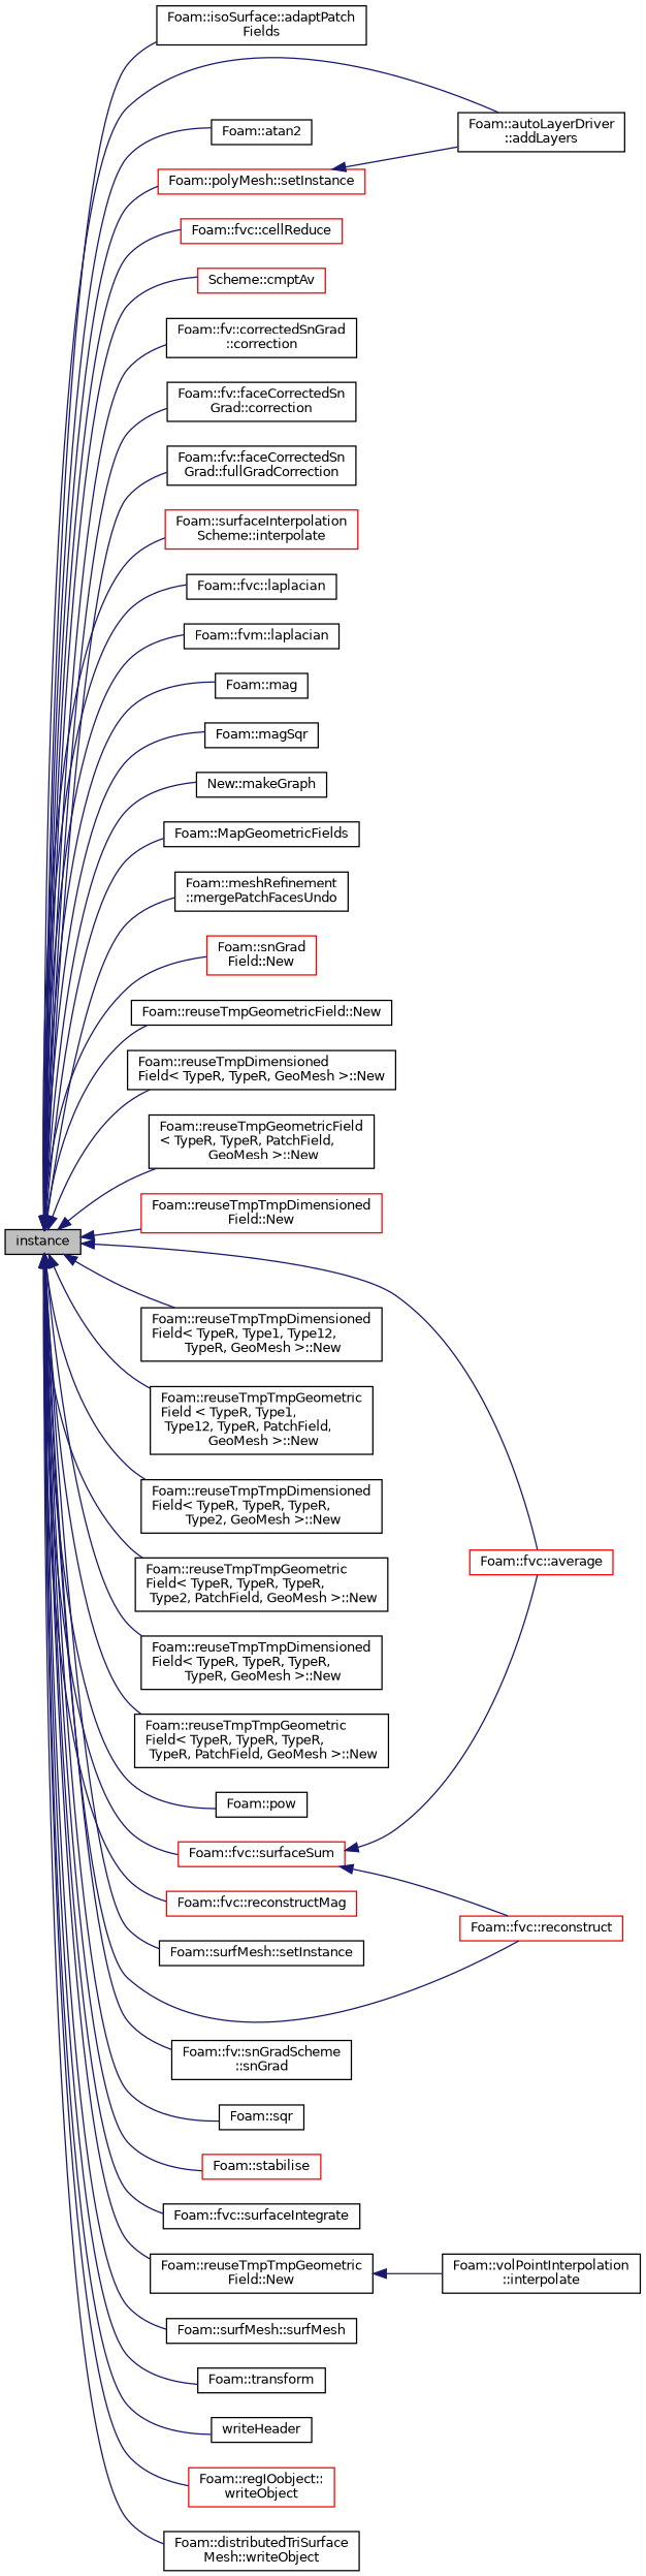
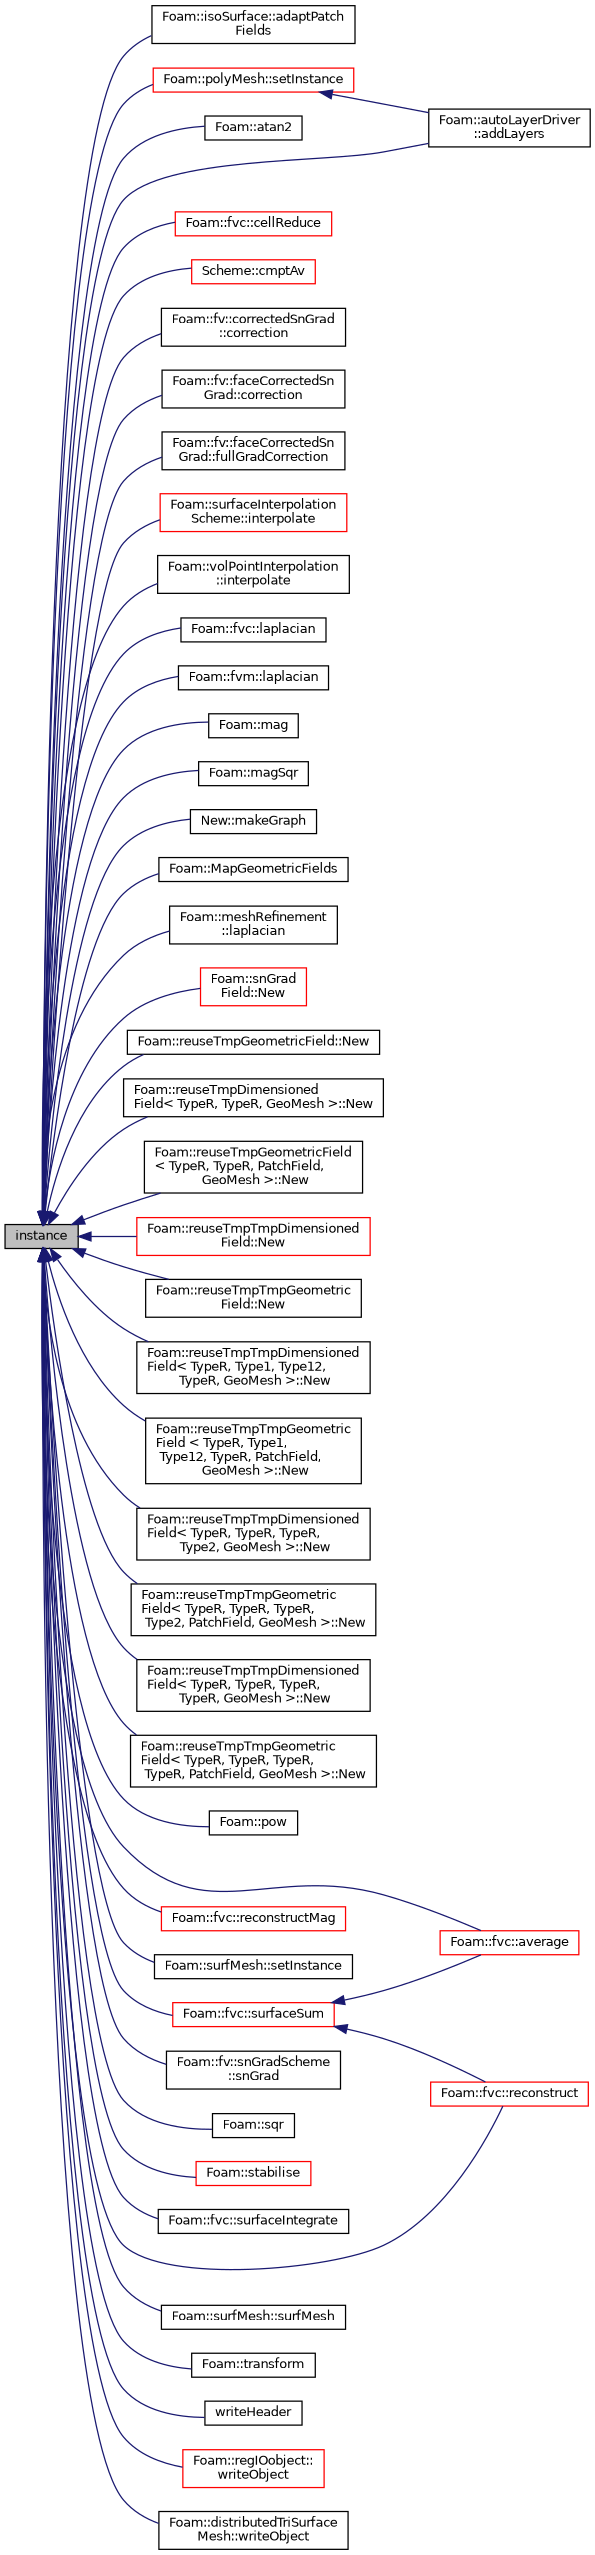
  digraph {
    rankdir=LR
    node [color=black fontname=Helvetica fontsize=10 shape=record]
    edge [color=midnightblue dir=back fontname=Helvetica fontsize=10 labelfontname=Helvetica labelfontsize=10 style=solid]
    n1 [fillcolor=grey75 fontcolor=black height=0.2 label=instance style=filled width=0.4]
    n2 [height=0.2 label="Foam::isoSurface::adaptPatch\lFields" width=0.4]
    n3 [height=0.2 label="Foam::autoLayerDriver\l::addLayers" width=0.4]
    n4 [height=0.2 label="Foam::atan2" width=0.4]
    n5 [color=red height=0.2 label="Foam::fvc::average" width=0.4]
    n6 [color=red height=0.2 label="Foam::fvc::cellReduce" width=0.4]
    n7 [color=red height=0.2 label="Scheme::cmptAv" width=0.4]
    n8 [height=0.2 label="Foam::fv::correctedSnGrad\l::correction" width=0.4]
    n9 [height=0.2 label="Foam::fv::faceCorrectedSn\lGrad::correction" width=0.4]
    n10 [height=0.2 label="Foam::fv::faceCorrectedSn\lGrad::fullGradCorrection" width=0.4]
    n11 [color=red height=0.2 label="Foam::surfaceInterpolation\lScheme::interpolate" width=0.4]
    n12 [height=0.2 label="Foam::volPointInterpolation\l::interpolate" width=0.4]
    n13 [height=0.2 label="Foam::fvc::laplacian" width=0.4]
    n14 [height=0.2 label="Foam::fvm::laplacian" width=0.4]
    n15 [height=0.2 label="Foam::mag" width=0.4]
    n16 [height=0.2 label="Foam::magSqr" width=0.4]
    n17 [height=0.2 label="New::makeGraph" width=0.4]
    n18 [height=0.2 label="Foam::MapGeometricFields" width=0.4]
-   n19 [height=0.2 label="Foam::meshRefinement\l::mergePatchFacesUndo" width=0.4]
+   n19 [height=0.2 label="Foam::meshRefinement\l::laplacian" width=0.4]
    n20 [color=red height=0.2 label="Foam::snGrad\lField::New" width=0.4]
    n21 [height=0.2 label="Foam::reuseTmpGeometricField::New" width=0.4]
    n22 [height=0.2 label="Foam::reuseTmpDimensioned\lField\< TypeR, TypeR, GeoMesh \>::New" width=0.4]
    n23 [height=0.2 label="Foam::reuseTmpGeometricField\l\< TypeR, TypeR, PatchField,\l GeoMesh \>::New" width=0.4]
    n24 [color=red height=0.2 label="Foam::reuseTmpTmpDimensioned\lField::New" width=0.4]
    n25 [height=0.2 label="Foam::reuseTmpTmpGeometric\lField::New" width=0.4]
    n26 [height=0.2 label="Foam::reuseTmpTmpDimensioned\lField\< TypeR, Type1, Type12,\l TypeR, GeoMesh \>::New" width=0.4]
    n27 [height=0.2 label="Foam::reuseTmpTmpGeometric\lField    \< TypeR, Type1,\l Type12, TypeR, PatchField,\l GeoMesh \>::New" width=0.4]
    n28 [height=0.2 label="Foam::reuseTmpTmpDimensioned\lField\< TypeR, TypeR, TypeR,\l Type2, GeoMesh \>::New" width=0.4]
    n29 [height=0.2 label="Foam::reuseTmpTmpGeometric\lField\< TypeR, TypeR, TypeR,\l Type2, PatchField, GeoMesh \>::New" width=0.4]
    n30 [height=0.2 label="Foam::reuseTmpTmpDimensioned\lField\< TypeR, TypeR, TypeR,\l TypeR, GeoMesh \>::New" width=0.4]
    n31 [height=0.2 label="Foam::reuseTmpTmpGeometric\lField\< TypeR, TypeR, TypeR,\l TypeR, PatchField, GeoMesh \>::New" width=0.4]
    n32 [height=0.2 label="Foam::pow" width=0.4]
    n33 [color=red height=0.2 label="Foam::fvc::reconstruct" width=0.4]
    n34 [color=red height=0.2 label="Foam::fvc::reconstructMag" width=0.4]
    n35 [height=0.2 label="Foam::surfMesh::setInstance" width=0.4]
    n36 [color=red height=0.2 label="Foam::polyMesh::setInstance" width=0.4]
    n37 [height=0.2 label="Foam::fv::snGradScheme\l::snGrad" width=0.4]
    n38 [height=0.2 label="Foam::sqr" width=0.4]
    n39 [color=red height=0.2 label="Foam::stabilise" width=0.4]
    n40 [height=0.2 label="Foam::fvc::surfaceIntegrate" width=0.4]
    n41 [color=red height=0.2 label="Foam::fvc::surfaceSum" width=0.4]
    n42 [height=0.2 label="Foam::surfMesh::surfMesh" width=0.4]
    n43 [height=0.2 label="Foam::transform" width=0.4]
    n44 [height=0.2 label=writeHeader width=0.4]
    n45 [color=red height=0.2 label="Foam::regIOobject::\lwriteObject" width=0.4]
    n46 [height=0.2 label="Foam::distributedTriSurface\lMesh::writeObject" width=0.4]
    n1 -> n2
    n1 -> n3
    n1 -> n4
    n1 -> n5
    n1 -> n6
    n1 -> n7
    n1 -> n8
    n1 -> n9
    n1 -> n10
    n1 -> n11
-   n25 -> n12
+   n1 -> n12
    n1 -> n13
    n1 -> n14
    n1 -> n15
    n1 -> n16
    n1 -> n17
    n1 -> n18
    n1 -> n19
    n1 -> n20
    n1 -> n21
    n1 -> n22
    n1 -> n23
    n1 -> n24
    n1 -> n25
    n1 -> n26
    n1 -> n27
    n1 -> n28
    n1 -> n29
    n1 -> n30
    n1 -> n31
    n1 -> n32
    n1 -> n33
    n1 -> n34
    n1 -> n35
    n1 -> n36
    n1 -> n37
    n1 -> n38
    n1 -> n39
    n1 -> n40
    n1 -> n41
    n1 -> n42
    n1 -> n43
    n1 -> n44
    n1 -> n45
    n1 -> n46
    n36 -> n3
    n41 -> n5
    n41 -> n33
  }
